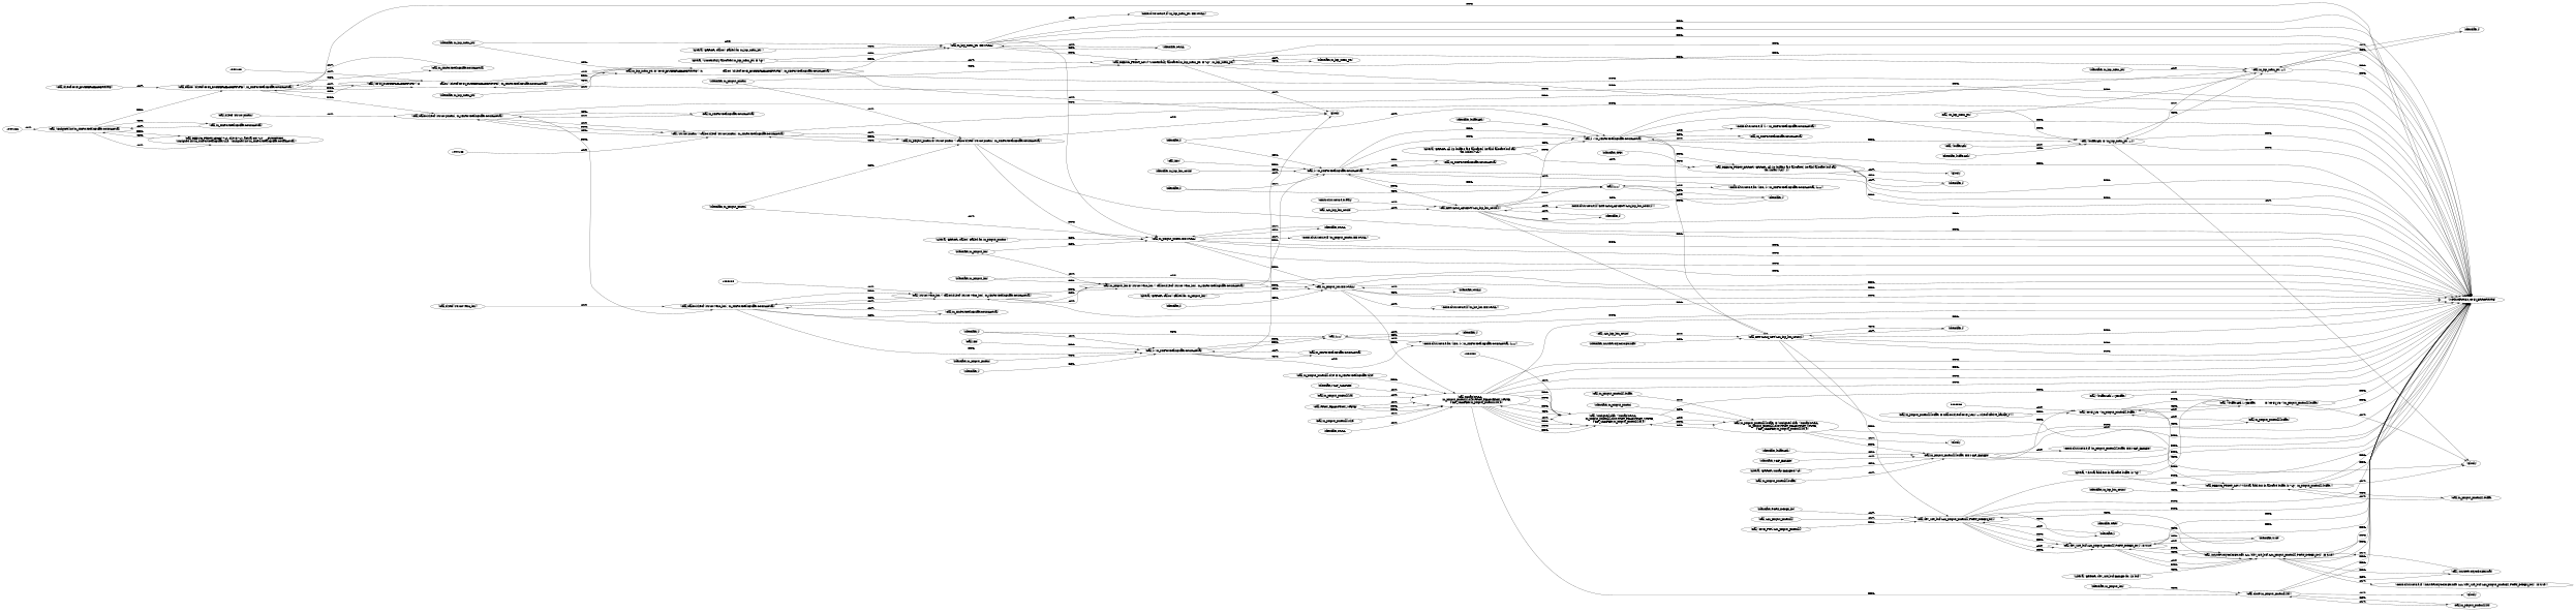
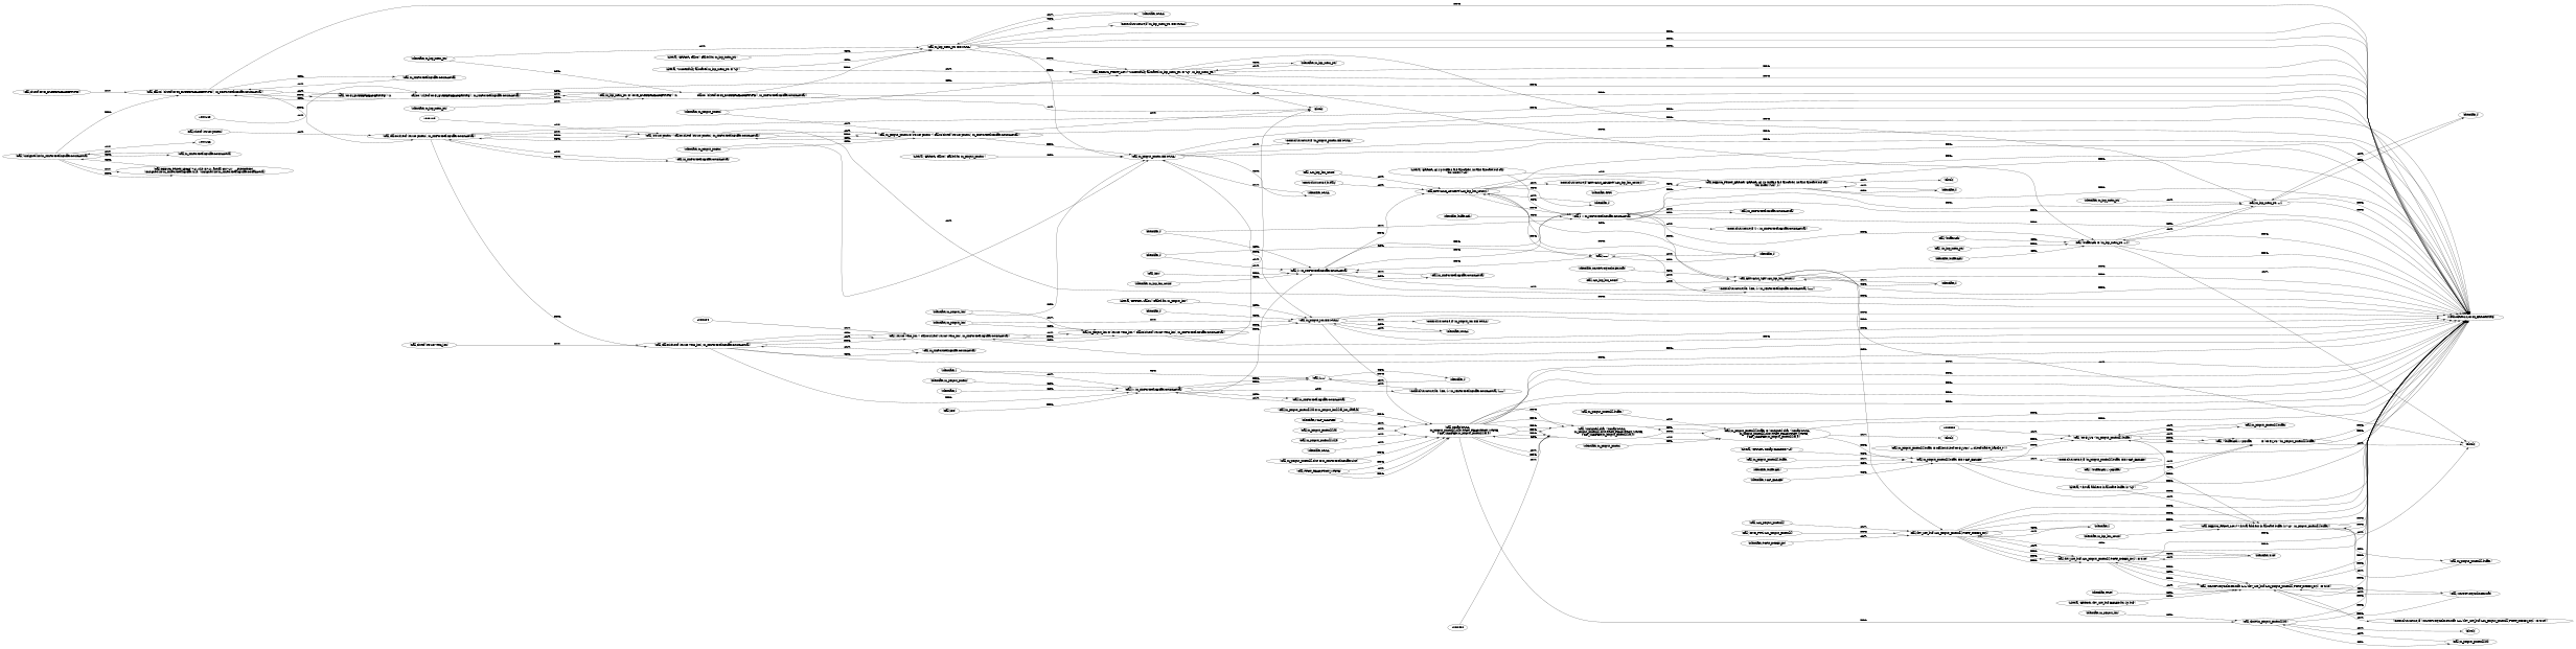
  digraph {
    rankdir=LR
    n1 [label="(Call,calloc( (sizeof(OMX_BUFFERHEADERTYPE)), m_sInPortDef.nBufferCountActual))"]
    n2 [label="(Call,(OMX_BUFFERHEADERTYPE*) \\n                        calloc( (sizeof(OMX_BUFFERHEADERTYPE)), m_sInPortDef.nBufferCountActual))"]
    n3 [label="(Call,calloc(sizeof (struct pmem), m_sInPortDef.nBufferCountActual))"]
    n4 [label="(MethodReturn,OMX_ERRORTYPE)"]
    n5 [label="(Call,m_sInPortDef.nBufferCountActual)"]
    n6 [label="(Call,m_inp_mem_ptr = (OMX_BUFFERHEADERTYPE*) \\n                        calloc( (sizeof(OMX_BUFFERHEADERTYPE)), m_sInPortDef.nBufferCountActual))"]
    n7 [label="(Call,(struct pmem *) calloc(sizeof (struct pmem), m_sInPortDef.nBufferCountActual))"]
    n8 [label="(Call,calloc(sizeof (struct venc_ion), m_sInPortDef.nBufferCountActual))"]
    n9 [label="(Call,m_sInPortDef.nBufferCountActual)"]
    n10 [label="(Call,(unsigned int)m_sInPortDef.nBufferCountActual)"]
    n11 [label="(Call,DEBUG_PRINT_HIGH(\"%s: size = %u, actual cnt %u\", __FUNCTION__,\n (unsigned int)m_sInPortDef.nBufferSize, (unsigned int)m_sInPortDef.nBufferCountActual))"]
    n12 [label="(Call,m_sInPortDef.nBufferCountActual)"]
    n13 [label="(Call,m_inp_mem_ptr == NULL)"]
    n14 [label="(Block,)"]
    n15 [label="(Call,DEBUG_PRINT_LOW(\"Successfully allocated m_inp_mem_ptr = %p\", m_inp_mem_ptr))"]
    n16 [label="(Call,m_pInput_pmem == NULL)"]
    n17 [label="(ControlStructure,if (m_inp_mem_ptr == NULL))"]
    n18 [label="(Identifier,NULL)"]
    n19 [label="(Call,*bufferHdr = (m_inp_mem_ptr + i))"]
    n20 [label="(Call,m_inp_mem_ptr + i)"]
    n21 [label="(Identifier,m_inp_mem_ptr)"]
    n22 [label="(Call,m_pInput_ion == NULL)"]
    n23 [label="(ControlStructure,if (m_pInput_pmem == NULL))"]
    n24 [label="(Identifier,NULL)"]
    n25 [label="(Block,)"]
    n26 [label="(Identifier,i)"]
    n27 [label="(Call,mmap(NULL,\n                m_pInput_pmem[i].size,PROT_READ|PROT_WRITE,\n                MAP_SHARED,m_pInput_pmem[i].fd,0))"]
-   n28 [label="(ControlStructure,if (m_int_ion == NULL))"]
+   n28 [label="(ControlStructure,if (m_pInput_ion == NULL))"]
    n29 [label="(Identifier,NULL)"]
    n30 [label="(Call,(unsigned char *)mmap(NULL,\n                m_pInput_pmem[i].size,PROT_READ|PROT_WRITE,\n                MAP_SHARED,m_pInput_pmem[i].fd,0))"]
    n31 [label="(Call,close(m_pInput_pmem[i].fd))"]
    n32 [label="(Call,m_pInput_pmem[i].buffer = (unsigned char *)mmap(NULL,\n                m_pInput_pmem[i].size,PROT_READ|PROT_WRITE,\n                MAP_SHARED,m_pInput_pmem[i].fd,0))"]
    n33 [label="(Call,m_pInput_pmem[i].fd)"]
    n34 [label="(Block,)"]
    n35 [label="(Call,m_pInput_pmem[i].buffer == MAP_FAILED)"]
    n36 [label="(Block,)"]
    n37 [label="(Call,(OMX_U8 *)m_pInput_pmem[i].buffer)"]
    n38 [label="(ControlStructure,if (m_pInput_pmem[i].buffer == MAP_FAILED))"]
    n39 [label="(Call,(*bufferHdr)->pBuffer           = (OMX_U8 *)m_pInput_pmem[i].buffer)"]
    n40 [label="(Call,DEBUG_PRINT_LOW(\"Virtual address in allocate buffer is %p\", m_pInput_pmem[i].buffer))"]
    n41 [label="(Call,m_pInput_pmem[i].buffer)"]
    n42 [label="(Identifier,MAP_FAILED)"]
    n43 [label="(Call,m_pInput_pmem[i].buffer)"]
    n44 [label="(Call,m_pInput_pmem = (struct pmem *) calloc(sizeof (struct pmem), m_sInPortDef.nBufferCountActual))"]
    n45 [label="(Call,(struct venc_ion *) calloc(sizeof (struct venc_ion), m_sInPortDef.nBufferCountActual))"]
    n46 [label="(Call,i< m_sInPortDef.nBufferCountActual)"]
    n47 [label="(Call,m_sInPortDef.nBufferCountActual)"]
    n48 [label="(Call,m_pInput_ion = (struct venc_ion *) calloc(sizeof (struct venc_ion), m_sInPortDef.nBufferCountActual))"]
    n49 [label="(Call,i++)"]
    n50 [label="(Call,i< m_sInPortDef.nBufferCountActual)"]
    n51 [label="(ControlStructure,for (i=0; i< m_sInPortDef.nBufferCountActual; i++))"]
    n52 [label="(Call,m_sInPortDef.nBufferCountActual)"]
    n53 [label="(Identifier,i)"]
    n54 [label="(Call,BITMASK_ABSENT(&m_inp_bm_count,i))"]
    n55 [label="(Call,i < m_sInPortDef.nBufferCountActual)"]
    n56 [label="(Call,m_sInPortDef.nBufferCountActual)"]
    n57 [label="(ControlStructure,for (i=0; i< m_sInPortDef.nBufferCountActual; i++))"]
    n58 [label="(Call,i++)"]
    n59 [label="(Call,BITMASK_SET(&m_inp_bm_count,i))"]
    n60 [label="(ControlStructure,if (BITMASK_ABSENT(&m_inp_bm_count,i)))"]
    n61 [label="(Identifier,i)"]
    n62 [label="(Call,DEBUG_PRINT_ERROR(\"ERROR: All i/p buffers are allocated, invalid allocate buf call\"\n \"for index [%d]\", i))"]
    n63 [label="(Call,m_sInPortDef.nBufferCountActual)"]
    n64 [label="(ControlStructure,if (i < m_sInPortDef.nBufferCountActual))"]
    n65 [label="(Identifier,i)"]
    n66 [label="(Call,dev_use_buf(&m_pInput_pmem[i],PORT_INDEX_IN,i))"]
    n67 [label="(Identifier,i)"]
    n68 [label="(Block,)"]
    n69 [label="(Identifier,i)"]
    n70 [label="(Call,dev_use_buf(&m_pInput_pmem[i],PORT_INDEX_IN,i) != true)"]
    n71 [label="(Identifier,i)"]
    n72 [label="(Call,!mUseProxyColorFormat && (dev_use_buf(&m_pInput_pmem[i],PORT_INDEX_IN,i) != true))"]
    n73 [label="(Identifier,true)"]
    n74 [label="(Call,!mUseProxyColorFormat)"]
    n75 [label="(ControlStructure,if (!mUseProxyColorFormat && (dev_use_buf(&m_pInput_pmem[i],PORT_INDEX_IN,i) != true)))"]
    n76 [label="(Call,PROT_READ|PROT_WRITE)"]
    n77 [label="(Call,(OMX_PTR)&m_pInput_pmem[i])"]
    n78 [label="(Call,&m_inp_bm_count)"]
    n79 [label="(Call,m_pInput_pmem[i].buffer = malloc(sizeof(OMX_U32) + sizeof(native_handle_t*)))"]
    n80 [label="(Identifier,m_pInput_ion)"]
    n81 [label="(Identifier,m_pInput_pmem)"]
    n82 [label="(Call,(*bufferHdr)->pBuffer)"]
    n83 [label="(Identifier,m_inp_bm_count)"]
    n84 [label="(Literal,\"ERROR: mmap FAILED= %d\")"]
    n85 [label="(Identifier,eRet)"]
    n86 [label="(Identifier,i)"]
    n87 [label="(Call,i=0)"]
    n88 [label="(Identifier,bufferHdr)"]
    n89 [label="(Identifier,m_pInput_pmem)"]
    n90 [label="(Literal,\"ERROR: calloc() Failed for m_inp_mem_ptr\")"]
    n91 [label="(Literal,\"ERROR: dev_use_buf FAILED for i/p buf\")"]
    n92 [label="(Call,sizeof (struct venc_ion))"]
    n93 [label="(Call,m_pInput_pmem[i].buffer)"]
    n94 [label="(Literal,\"Successfully allocated m_inp_mem_ptr = %p\")"]
    n95 [label="(Identifier,i)"]
    n96 [label="(Identifier,m_pInput_pmem)"]
    n97 [label="(Identifier,PORT_INDEX_IN)"]
    n98 [label="(Call,i=0)"]
    n99 [label="(Call,!m_inp_mem_ptr)"]
    n100 [label="(Identifier,m_pInput_ion)"]
    n101 [label="(Literal,\"ERROR: calloc() Failed for m_pInput_ion\")"]
    n102 [label="(Call,m_pInput_pmem[i].size)"]
    n103 [label="(Identifier,NULL)"]
    n104 [label="(Identifier,bufferHdr)"]
    n105 [label="(Literal,\"Virtual address in allocate buffer is %p\")"]
    n106 [label="(Call,m_pInput_pmem[i].buffer)"]
    n107 [label="(Identifier,mUseProxyColorFormat)"]
    n108 [label="(Identifier,m_pInput_ion)"]
    n109 [label="(Identifier,m_inp_mem_ptr)"]
    n110 [label="(ControlStructure,break;)"]
    n111 [label="(Identifier,i)"]
    n112 [label="(Literal,\"ERROR: calloc() Failed for m_pInput_pmem\")"]
    n113 [label="(Call,sizeof(OMX_BUFFERHEADERTYPE))"]
    n114 [label="(Call,m_pInput_pmem[i].size = m_sInPortDef.nBufferSize)"]
+   n115 [label="(Call,m_pInput_pmem[i].fd = m_pInput_ion[i].fd_ion_data.fd)"]
    n116 [label="(Identifier,eRet)"]
    n117 [label="(Call,&m_pInput_pmem[i])"]
    n118 [label="(Identifier,m_inp_mem_ptr)"]
    n119 [label="(Identifier,m_inp_mem_ptr)"]
    n120 [label="(Identifier,MAP_SHARED)"]
    n121 [label="(Call,*bufferHdr)"]
    n122 [label="(Identifier,i)"]
    n123 [label="(Literal,\"ERROR: All i/p buffers are allocated, invalid allocate buf call\"\n \"for index [%d]\")"]
    n124 [label="(Identifier,bufferHdr)"]
    n125 [label="(Identifier,m_inp_bm_count)"]
    n126 [label="(Identifier,i)"]
    n127 [label="(Call,m_pInput_pmem[i].fd)"]
    n128 [label="(Identifier,m_pInput_pmem)"]
    n129 [label="(Call,sizeof (struct pmem))"]
    n130 [label="(Call,&m_inp_bm_count)"]
    1000156
    1000163
    1000430
-   1000503 [label=8000503]
+   1000503
    1000185
    1000204
    n1 -> n2 [label="AST: "]
    n1 -> n2 [label="DDG: "]
    n1 -> n3 [label="DDG: "]
    n1 -> n4 [label="DDG: "]
    n1 -> n5 [label="CFG: "]
    n2 -> n1 [label="CFG: "]
    n2 -> n4 [label="DDG: "]
    n2 -> n6 [label="AST: "]
    n2 -> n6 [label="DDG: "]
    n3 -> n4 [label="DDG: "]
    n3 -> n7 [label="AST: "]
    n3 -> n7 [label="DDG: "]
    n3 -> n8 [label="DDG: "]
    n3 -> n9 [label="CFG: "]
    n5 -> n1 [label="AST: "]
    n6 -> n2 [label="CFG: "]
    n6 -> n4 [label="DDG: "]
    n6 -> n13 [label="DDG: "]
    n6 -> n14 [label="AST: "]
    n7 -> n3 [label="CFG: "]
    n7 -> n4 [label="DDG: "]
    n7 -> n44 [label="AST: "]
    n7 -> n44 [label="DDG: "]
    n8 -> n4 [label="DDG: "]
    n8 -> n45 [label="AST: "]
    n8 -> n45 [label="DDG: "]
    n8 -> n46 [label="DDG: "]
    n8 -> n47 [label="CFG: "]
    n9 -> n3 [label="AST: "]
    n10 -> n1 [label="DDG: "]
    n10 -> n11 [label="AST: "]
    n10 -> n11 [label="DDG: "]
    n10 -> n12 [label="CFG: "]
    n11 -> n10 [label="CFG: "]
    n12 -> n10 [label="AST: "]
    n13 -> n4 [label="DDG: "]
    n13 -> n4 [label="DDG: "]
    n13 -> n4 [label="DDG: "]
    n13 -> n15 [label="DDG: "]
-   n13 -> n16 [label="CFG: "]
+   n13 -> n16 [label="DDG: "]
    n13 -> n17 [label="AST: "]
    n13 -> n18 [label="CFG: "]
    n15 -> n4 [label="DDG: "]
    n15 -> n4 [label="DDG: "]
    n15 -> n14 [label="AST: "]
    n15 -> n19 [label="DDG: "]
    n15 -> n20 [label="DDG: "]
    n15 -> n21 [label="CFG: "]
    n16 -> n4 [label="DDG: "]
    n16 -> n4 [label="DDG: "]
    n16 -> n4 [label="DDG: "]
    n16 -> n22 [label="DDG: "]
    n16 -> n23 [label="AST: "]
    n16 -> n24 [label="CFG: "]
    n18 -> n13 [label="AST: "]
    n19 -> n4 [label="DDG: "]
    n19 -> n4 [label="DDG: "]
    n19 -> n20 [label="CFG: "]
    n19 -> n25 [label="AST: "]
    n20 -> n4 [label="DDG: "]
    n20 -> n4 [label="DDG: "]
    n20 -> n19 [label="AST: "]
    n20 -> n26 [label="CFG: "]
    n21 -> n15 [label="AST: "]
    n22 -> n4 [label="DDG: "]
    n22 -> n4 [label="DDG: "]
    n22 -> n4 [label="DDG: "]
    n22 -> n27 [label="DDG: "]
    n22 -> n28 [label="AST: "]
    n22 -> n29 [label="CFG: "]
    n24 -> n16 [label="AST: "]
    n26 -> n20 [label="AST: "]
    n27 -> n4 [label="DDG: "]
    n27 -> n4 [label="DDG: "]
    n27 -> n4 [label="DDG: "]
    n27 -> n4 [label="DDG: "]
    n27 -> n4 [label="DDG: "]
    n27 -> n30 [label="AST: "]
    n27 -> n30 [label="DDG: "]
    n27 -> n30 [label="DDG: "]
    n27 -> n30 [label="DDG: "]
    n27 -> n30 [label="DDG: "]
    n27 -> n30 [label="DDG: "]
    n27 -> n30 [label="DDG: "]
    n27 -> n31 [label="DDG: "]
    n29 -> n22 [label="AST: "]
    n30 -> n4 [label="DDG: "]
    n30 -> n27 [label="CFG: "]
    n30 -> n32 [label="AST: "]
    n30 -> n32 [label="DDG: "]
    n31 -> n4 [label="DDG: "]
    n31 -> n4 [label="DDG: "]
    n31 -> n33 [label="CFG: "]
    n31 -> n34 [label="AST: "]
    n32 -> n4 [label="DDG: "]
    n32 -> n30 [label="CFG: "]
    n32 -> n35 [label="DDG: "]
    n32 -> n36 [label="AST: "]
    n33 -> n31 [label="AST: "]
    n35 -> n4 [label="DDG: "]
    n35 -> n4 [label="DDG: "]
    n35 -> n4 [label="DDG: "]
    n35 -> n37 [label="DDG: "]
    n35 -> n38 [label="AST: "]
    n37 -> n39 [label="AST: "]
    n37 -> n39 [label="DDG: "]
    n37 -> n40 [label="DDG: "]
    n37 -> n41 [label="CFG: "]
    n39 -> n4 [label="DDG: "]
    n39 -> n4 [label="DDG: "]
    n39 -> n25 [label="AST: "]
    n39 -> n37 [label="CFG: "]
    n40 -> n4 [label="DDG: "]
    n40 -> n4 [label="DDG: "]
    n40 -> n25 [label="AST: "]
    n40 -> n43 [label="CFG: "]
    n41 -> n37 [label="AST: "]
-   n42 -> n35 [label="AST: "]
+   n42 -> n35 [label="CFG: "]
    n43 -> n40 [label="AST: "]
    n44 -> n4 [label="DDG: "]
    n44 -> n7 [label="CFG: "]
    n44 -> n14 [label="AST: "]
    n44 -> n16 [label="DDG: "]
    n45 -> n4 [label="DDG: "]
    n45 -> n8 [label="CFG: "]
    n45 -> n48 [label="AST: "]
    n45 -> n48 [label="DDG: "]
    n46 -> n49 [label="DDG: "]
    n46 -> n50 [label="DDG: "]
    n46 -> n51 [label="AST: "]
    n46 -> n52 [label="CFG: "]
    n47 -> n8 [label="AST: "]
    n48 -> n4 [label="DDG: "]
    n48 -> n14 [label="AST: "]
    n48 -> n22 [label="DDG: "]
    n48 -> n45 [label="CFG: "]
    n49 -> n46 [label="DDG: "]
    n49 -> n51 [label="AST: "]
    n49 -> n53 [label="CFG: "]
    n50 -> n4 [label="DDG: "]
    n50 -> n54 [label="DDG: "]
    n50 -> n55 [label="DDG: "]
    n50 -> n55 [label="DDG: "]
    n50 -> n56 [label="CFG: "]
    n50 -> n57 [label="AST: "]
    n52 -> n46 [label="AST: "]
    n53 -> n49 [label="AST: "]
    n54 -> n4 [label="DDG: "]
    n54 -> n4 [label="DDG: "]
    n54 -> n55 [label="DDG: "]
    n54 -> n58 [label="DDG: "]
    n54 -> n59 [label="DDG: "]
    n54 -> n60 [label="AST: "]
    n54 -> n61 [label="CFG: "]
    n55 -> n4 [label="DDG: "]
    n55 -> n4 [label="DDG: "]
    n55 -> n19 [label="DDG: "]
    n55 -> n20 [label="DDG: "]
    n55 -> n59 [label="DDG: "]
    n55 -> n62 [label="DDG: "]
    n55 -> n63 [label="CFG: "]
    n55 -> n64 [label="AST: "]
    n56 -> n50 [label="AST: "]
    n58 -> n50 [label="DDG: "]
    n58 -> n57 [label="AST: "]
    n58 -> n65 [label="CFG: "]
    n59 -> n4 [label="DDG: "]
    n59 -> n4 [label="DDG: "]
    n59 -> n4 [label="DDG: "]
    n59 -> n25 [label="AST: "]
-   n59 -> n66 [label="DDG: "]
+   n59 -> n66 [label="CFG: "]
    n59 -> n67 [label="CFG: "]
    n61 -> n54 [label="AST: "]
    n62 -> n4 [label="DDG: "]
    n62 -> n4 [label="DDG: "]
    n62 -> n68 [label="AST: "]
    n62 -> n69 [label="CFG: "]
    n63 -> n55 [label="AST: "]
    n65 -> n54 [label="CFG: "]
    n65 -> n58 [label="AST: "]
    n66 -> n4 [label="DDG: "]
    n66 -> n4 [label="DDG: "]
    n66 -> n4 [label="DDG: "]
    n66 -> n70 [label="AST: "]
    n66 -> n70 [label="DDG: "]
    n66 -> n70 [label="DDG: "]
    n66 -> n70 [label="DDG: "]
    n66 -> n71 [label="CFG: "]
    n67 -> n59 [label="AST: "]
    n69 -> n62 [label="AST: "]
    n70 -> n4 [label="DDG: "]
    n70 -> n4 [label="DDG: "]
    n70 -> n72 [label="AST: "]
    n70 -> n72 [label="DDG: "]
    n70 -> n72 [label="DDG: "]
    n70 -> n73 [label="CFG: "]
    n71 -> n66 [label="AST: "]
    n72 -> n4 [label="DDG: "]
    n72 -> n4 [label="DDG: "]
    n72 -> n4 [label="DDG: "]
    n72 -> n70 [label="CFG: "]
    n72 -> n74 [label="CFG: "]
    n72 -> n75 [label="AST: "]
    n73 -> n66 [label="CFG: "]
    n73 -> n70 [label="AST: "]
    n74 -> n72 [label="AST: "]
    n74 -> n72 [label="DDG: "]
    n76 -> n27 [label="AST: "]
    n76 -> n27 [label="DDG: "]
    n76 -> n27 [label="DDG: "]
    n77 -> n66 [label="DDG: "]
    n78 -> n59 [label="AST: "]
    n79 -> n37 [label="DDG: "]
    n80 -> n22 [label="AST: "]
    n80 -> n48 [label="CFG: "]
    n81 -> n16 [label="AST: "]
    n81 -> n44 [label="CFG: "]
    n82 -> n39 [label="AST: "]
    n83 -> n50 [label="CFG: "]
    n84 -> n35 [label="CFG: "]
    n85 -> n72 [label="CFG: "]
    n86 -> n46 [label="CFG: "]
    n87 -> n50 [label="DDG: "]
    n88 -> n55 [label="CFG: "]
    n89 -> n15 [label="CFG: "]
    n89 -> n44 [label="AST: "]
    n90 -> n13 [label="CFG: "]
    n91 -> n72 [label="CFG: "]
    n92 -> n8 [label="AST: "]
    n93 -> n32 [label="AST: "]
    n94 -> n13 [label="CFG: "]
    n94 -> n15 [label="AST: "]
    n95 -> n46 [label="AST: "]
    n95 -> n49 [label="CFG: "]
    n96 -> n46 [label="CFG: "]
    n97 -> n66 [label="AST: "]
    n98 -> n46 [label="DDG: "]
    n99 -> n19 [label="DDG: "]
-   n99 -> n20 [label="DDG: "]
    n100 -> n31 [label="CFG: "]
    n101 -> n22 [label="CFG: "]
    n102 -> n27 [label="AST: "]
    n103 -> n27 [label="AST: "]
    n104 -> n19 [label="CFG: "]
    n105 -> n39 [label="CFG: "]
    n105 -> n40 [label="AST: "]
    n106 -> n35 [label="AST: "]
    n107 -> n59 [label="CFG: "]
    n108 -> n16 [label="CFG: "]
    n108 -> n48 [label="AST: "]
    n109 -> n20 [label="AST: "]
    n110 -> n54 [label="AST: "]
    n111 -> n22 [label="CFG: "]
    n112 -> n16 [label="CFG: "]
    n113 -> n1 [label="AST: "]
    n114 -> n27 [label="DDG: "]
+   n115 -> n27 [label="DDG: "]
    n116 -> n62 [label="CFG: "]
    n117 -> n66 [label="AST: "]
    n118 -> n6 [label="AST: "]
    n119 -> n6 [label="CFG: "]
    n119 -> n13 [label="AST: "]
    n120 -> n27 [label="AST: "]
-   n121 -> n19 [label="AST: "]
+   n121 -> n19 [label="CFG: "]
    n122 -> n50 [label="CFG: "]
    n122 -> n55 [label="AST: "]
    n123 -> n55 [label="CFG: "]
    n123 -> n62 [label="AST: "]
    n124 -> n35 [label="CFG: "]
    n125 -> n40 [label="CFG: "]
    n126 -> n50 [label="AST: "]
    n126 -> n58 [label="CFG: "]
    n127 -> n27 [label="AST: "]
    n128 -> n32 [label="CFG: "]
    n129 -> n3 [label="AST: "]
    n130 -> n54 [label="AST: "]
-   1000156 -> n10 [label="AST: "]
+   n10 -> 1000156 [label="AST: "]
    1000163 -> n2 [label="AST: "]
    1000430 -> n30 [label="AST: "]
    1000503 -> n37 [label="AST: "]
    1000185 -> n7 [label="AST: "]
    1000204 -> n45 [label="AST: "]
  }
